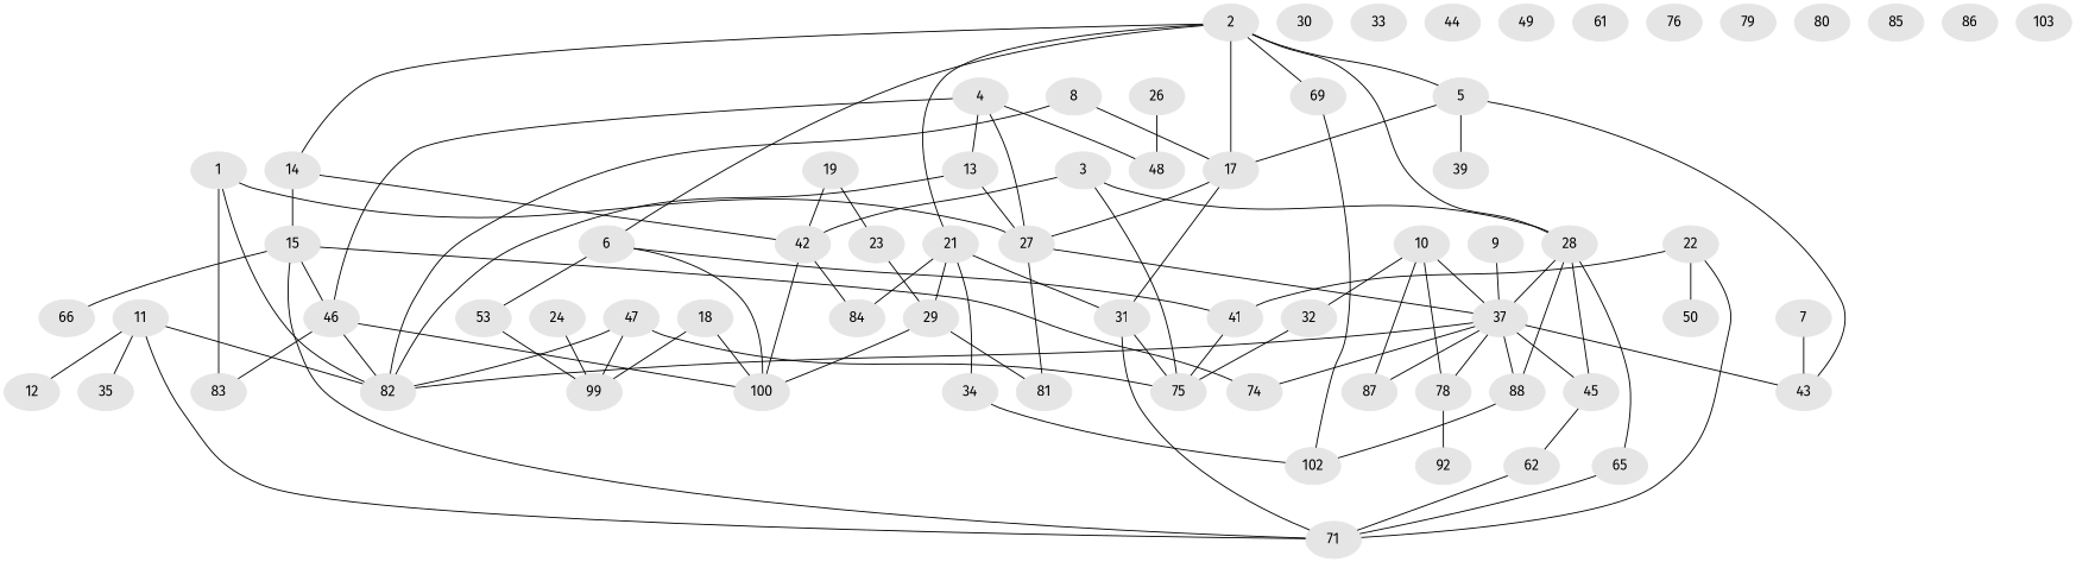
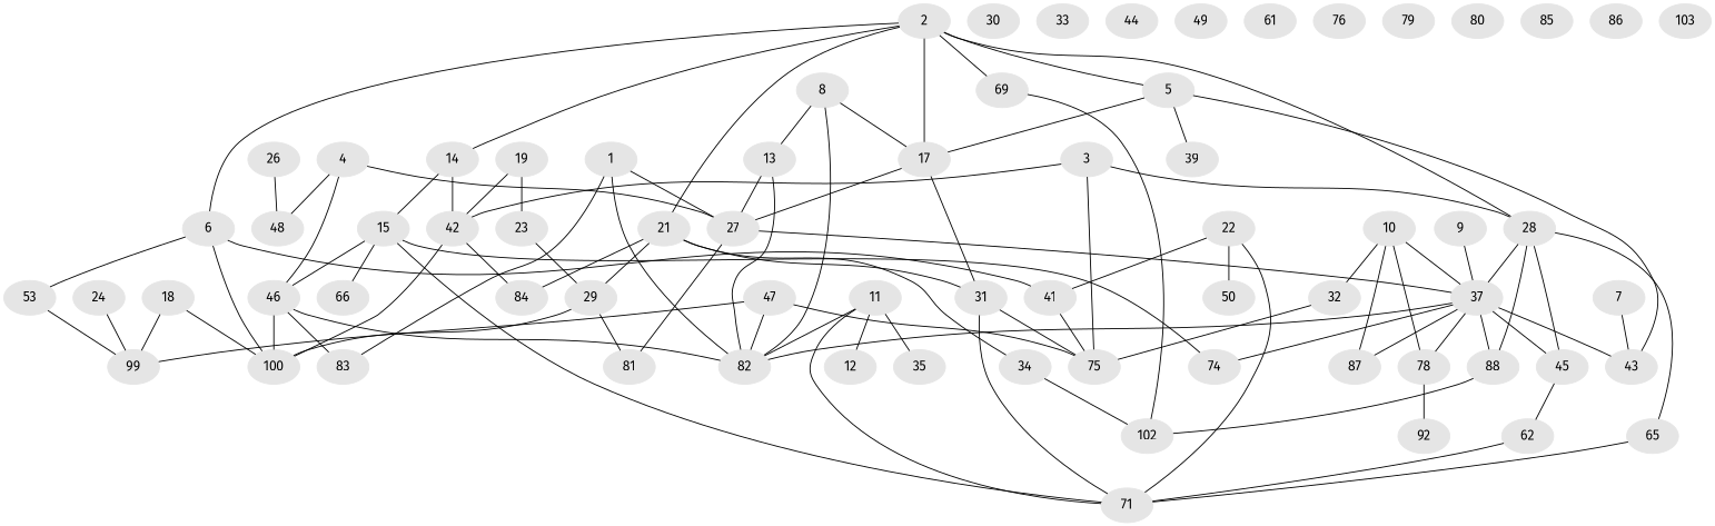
  graph {
    fontname="Fira Sans"
    node [color=gray90 fontname="Fira Sans" style=filled]
    edge [fontname="Fira Sans"]
    1 [super="+64"]
    27 [super="+68"]
    82 [super="+91"]
    83
    37 [super="+96"]
    81
    2 [super="+20"]
    5 [super="+104"]
    6
    14 [super="+16"]
    17 [super="+52"]
    21 [super="+89"]
    28 [super="+40"]
    69
    39 [super="+60"]
    43 [super="+63"]
    41 [super="+73"]
    53 [super="+56"]
    100
    42 [super="+94"]
    15 [super="+95"]
    31
    29 [super="+51"]
    34
    84 [super="+97"]
    45 [super="+77"]
    65
    88
    102
    3 [super="+36"]
    75 [super="+90"]
    4 [super="+59"]
    13 [super="+57"]
    46 [super="+55"]
    48 [super="+67"]
    99
    7
    8
    9 [super="+54"]
    78 [super="+93"]
    87
    74
    10 [super="+58"]
    32
    92
    11 [super="+38"]
    12
    35
    71 [super="+101"]
    66
    18 [super="+25"]
    23 [super="+72"]
    19
    22 [super="+105"]
    50
    24
    26
    62
    30
    33
    44
    47 [super="+70"]
    49
    61
    76 [super="+98"]
    79
    80
    85
    86
    103
    1 -- 27
    1 -- 82
    1 -- 83
    27 -- 37
    27 -- 81
    37 -- 82
    37 -- 43
    37 -- 45
    37 -- 88
    37 -- 78
    37 -- 87
    37 -- 74
    2 -- 5
    2 -- 6
    2 -- 14
    2 -- 17
    2 -- 21
    2 -- 28
    2 -- 69
    5 -- 17
    5 -- 39
    5 -- 43
    6 -- 41
    6 -- 53
    6 -- 100
    14 -- 42
    14 -- 15
    17 -- 27
    17 -- 31
    21 -- 31
    21 -- 29
    21 -- 34
    21 -- 84
    28 -- 37
    28 -- 45
    28 -- 65
    28 -- 88
    69 -- 102
    41 -- 75
    53 -- 99
    42 -- 100
    42 -- 84
    15 -- 46
    15 -- 74
    15 -- 71
    15 -- 66
    31 -- 75
    31 -- 71
    29 -- 81
    29 -- 100
    34 -- 102
    45 -- 62
    65 -- 71
    88 -- 102
    3 -- 28
    3 -- 42
    3 -- 75
    4 -- 27
-   4 -- 13
+   8 -- 13
    4 -- 46
    4 -- 48
    13 -- 27
    13 -- 82
    46 -- 82
    46 -- 83
    46 -- 100
    7 -- 43
    8 -- 82
    8 -- 17
    9 -- 37
    78 -- 92
    10 -- 37
    10 -- 78
    10 -- 87
    10 -- 32
    32 -- 75
    11 -- 82
    11 -- 12
    11 -- 35
    11 -- 71
    18 -- 100
    18 -- 99
    23 -- 29
    19 -- 42
    19 -- 23
    22 -- 41
    22 -- 71
    22 -- 50
    24 -- 99
    26 -- 48
    62 -- 71
    47 -- 82
    47 -- 75
    47 -- 99
  }
